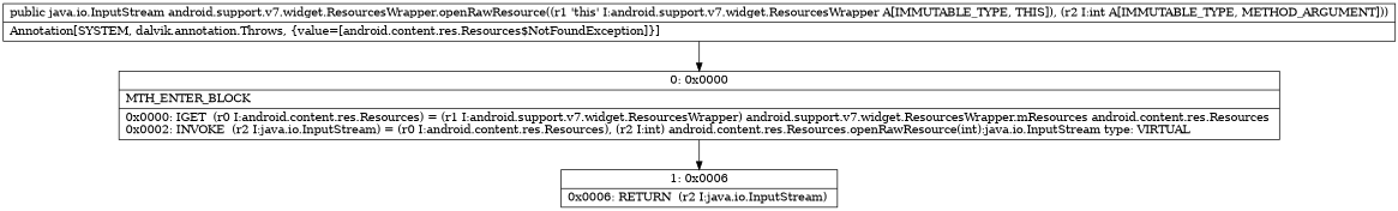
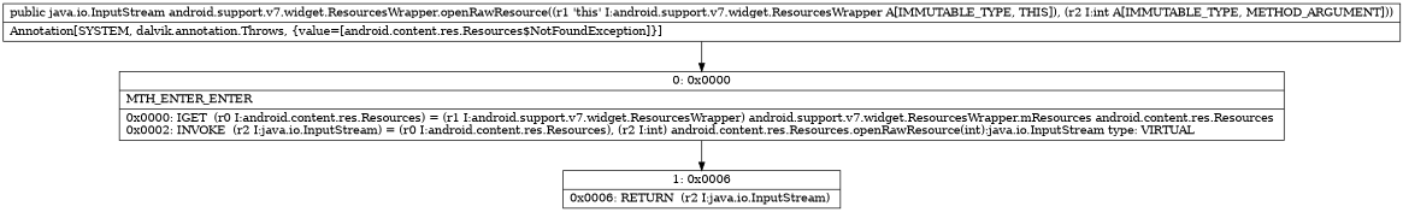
  digraph {
    node [shape=record]
-   n1 [label="{0\:\ 0x0000|MTH_ENTER_BLOCK\l|0x0000: IGET  (r0 I:android.content.res.Resources) = (r1 I:android.support.v7.widget.ResourcesWrapper) android.support.v7.widget.ResourcesWrapper.mResources android.content.res.Resources \l0x0002: INVOKE  (r2 I:java.io.InputStream) = (r0 I:android.content.res.Resources), (r2 I:int) android.content.res.Resources.openRawResource(int):java.io.InputStream type: VIRTUAL \l}"]
+   n1 [label="{0\:\ 0x0000|MTH_ENTER_ENTER\l|0x0000: IGET  (r0 I:android.content.res.Resources) = (r1 I:android.support.v7.widget.ResourcesWrapper) android.support.v7.widget.ResourcesWrapper.mResources android.content.res.Resources \l0x0002: INVOKE  (r2 I:java.io.InputStream) = (r0 I:android.content.res.Resources), (r2 I:int) android.content.res.Resources.openRawResource(int):java.io.InputStream type: VIRTUAL \l}"]
    n2 [label="{1\:\ 0x0006|0x0006: RETURN  (r2 I:java.io.InputStream) \l}"]
    n3 [label="{public java.io.InputStream android.support.v7.widget.ResourcesWrapper.openRawResource((r1 'this' I:android.support.v7.widget.ResourcesWrapper A[IMMUTABLE_TYPE, THIS]), (r2 I:int A[IMMUTABLE_TYPE, METHOD_ARGUMENT]))  | Annotation[SYSTEM, dalvik.annotation.Throws, \{value=[android.content.res.Resources$NotFoundException]\}]\l}"]
    n1 -> n2
    n3 -> n1
  }
